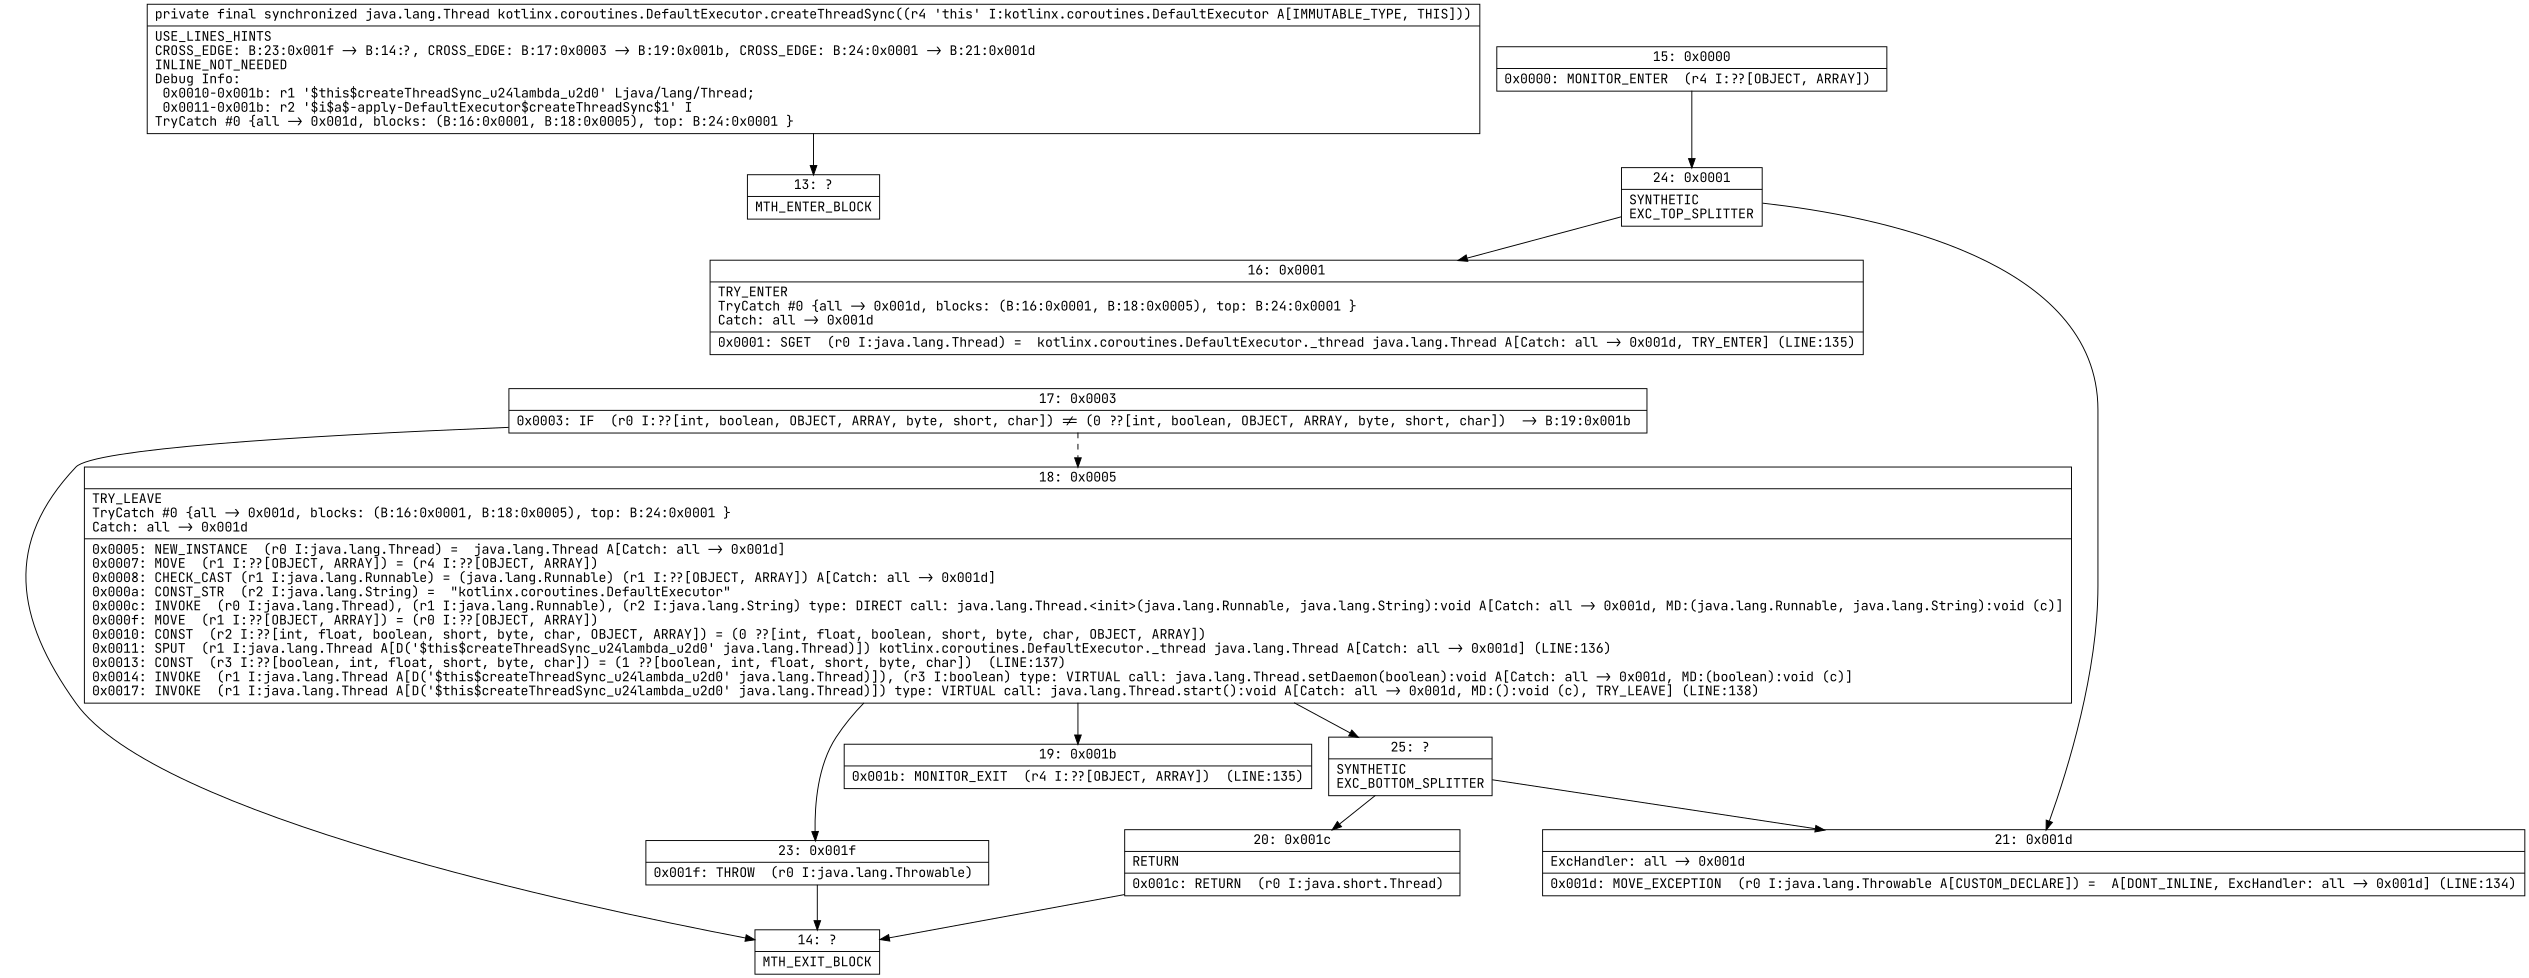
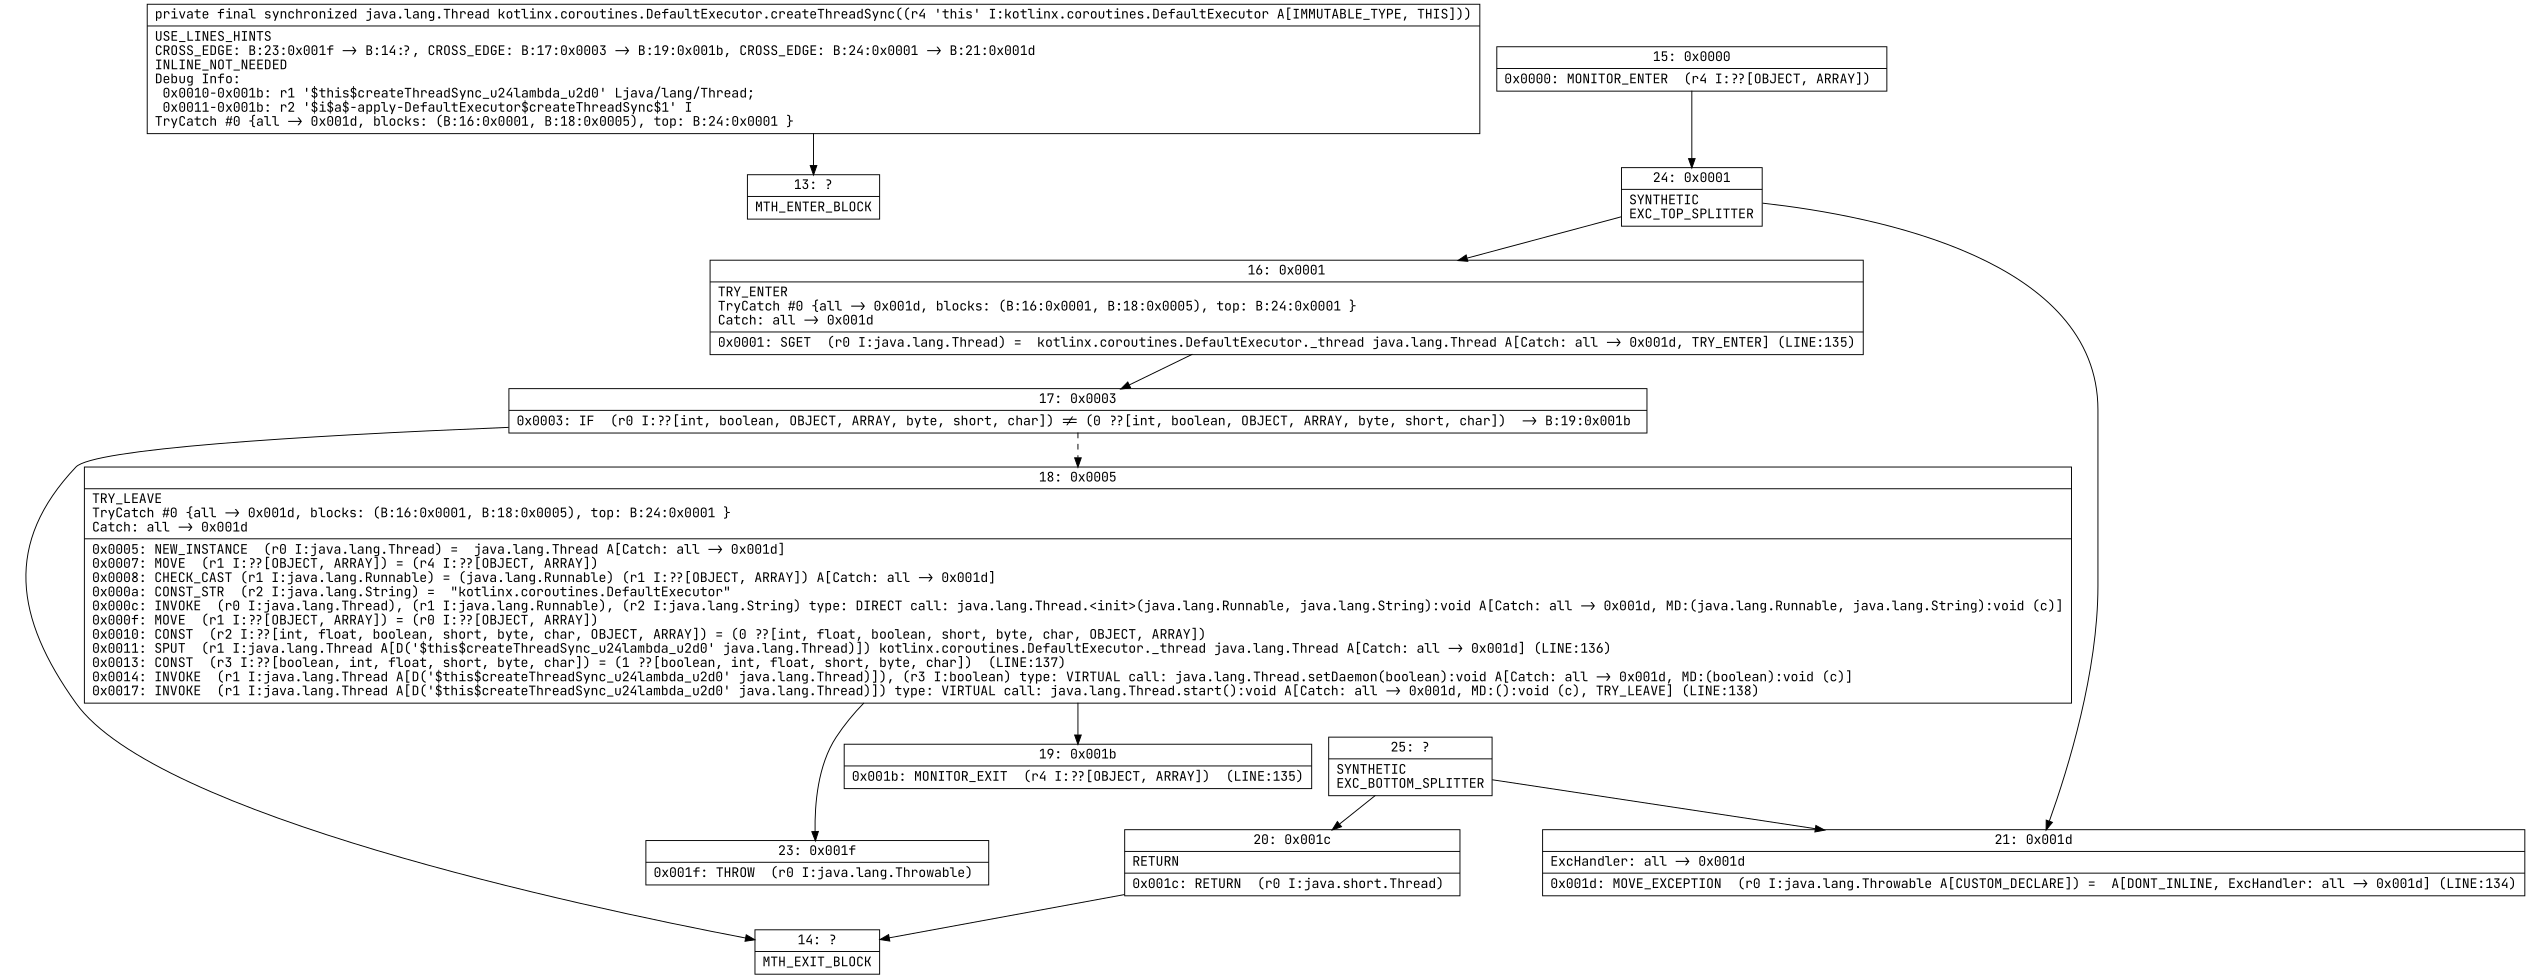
  digraph {
    fontname="JetBrains Mono"
    node [fontname="JetBrains Mono" shape=record]
    edge [fontname="JetBrains Mono"]
    n1 [label="{13\:\ ?|MTH_ENTER_BLOCK\l}"]
    n2 [label="{15\:\ 0x0000|0x0000: MONITOR_ENTER  (r4 I:??[OBJECT, ARRAY]) \l}"]
    n3 [label="{24\:\ 0x0001|SYNTHETIC\lEXC_TOP_SPLITTER\l}"]
    n4 [label="{16\:\ 0x0001|TRY_ENTER\lTryCatch #0 \{all \-\> 0x001d, blocks: (B:16:0x0001, B:18:0x0005), top: B:24:0x0001 \}\lCatch: all \-\> 0x001d\l|0x0001: SGET  (r0 I:java.lang.Thread) =  kotlinx.coroutines.DefaultExecutor._thread java.lang.Thread A[Catch: all \-\> 0x001d, TRY_ENTER] (LINE:135)\l}"]
    n5 [label="{21\:\ 0x001d|ExcHandler: all \-\> 0x001d\l|0x001d: MOVE_EXCEPTION  (r0 I:java.lang.Throwable A[CUSTOM_DECLARE]) =  A[DONT_INLINE, ExcHandler: all \-\> 0x001d] (LINE:134)\l}"]
    n6 [label="{17\:\ 0x0003|0x0003: IF  (r0 I:??[int, boolean, OBJECT, ARRAY, byte, short, char]) != (0 ??[int, boolean, OBJECT, ARRAY, byte, short, char])  \-\> B:19:0x001b \l}"]
    n7 [label="{18\:\ 0x0005|TRY_LEAVE\lTryCatch #0 \{all \-\> 0x001d, blocks: (B:16:0x0001, B:18:0x0005), top: B:24:0x0001 \}\lCatch: all \-\> 0x001d\l|0x0005: NEW_INSTANCE  (r0 I:java.lang.Thread) =  java.lang.Thread A[Catch: all \-\> 0x001d]\l0x0007: MOVE  (r1 I:??[OBJECT, ARRAY]) = (r4 I:??[OBJECT, ARRAY]) \l0x0008: CHECK_CAST (r1 I:java.lang.Runnable) = (java.lang.Runnable) (r1 I:??[OBJECT, ARRAY]) A[Catch: all \-\> 0x001d]\l0x000a: CONST_STR  (r2 I:java.lang.String) =  \"kotlinx.coroutines.DefaultExecutor\" \l0x000c: INVOKE  (r0 I:java.lang.Thread), (r1 I:java.lang.Runnable), (r2 I:java.lang.String) type: DIRECT call: java.lang.Thread.\<init\>(java.lang.Runnable, java.lang.String):void A[Catch: all \-\> 0x001d, MD:(java.lang.Runnable, java.lang.String):void (c)]\l0x000f: MOVE  (r1 I:??[OBJECT, ARRAY]) = (r0 I:??[OBJECT, ARRAY]) \l0x0010: CONST  (r2 I:??[int, float, boolean, short, byte, char, OBJECT, ARRAY]) = (0 ??[int, float, boolean, short, byte, char, OBJECT, ARRAY]) \l0x0011: SPUT  (r1 I:java.lang.Thread A[D('$this$createThreadSync_u24lambda_u2d0' java.lang.Thread)]) kotlinx.coroutines.DefaultExecutor._thread java.lang.Thread A[Catch: all \-\> 0x001d] (LINE:136)\l0x0013: CONST  (r3 I:??[boolean, int, float, short, byte, char]) = (1 ??[boolean, int, float, short, byte, char])  (LINE:137)\l0x0014: INVOKE  (r1 I:java.lang.Thread A[D('$this$createThreadSync_u24lambda_u2d0' java.lang.Thread)]), (r3 I:boolean) type: VIRTUAL call: java.lang.Thread.setDaemon(boolean):void A[Catch: all \-\> 0x001d, MD:(boolean):void (c)]\l0x0017: INVOKE  (r1 I:java.lang.Thread A[D('$this$createThreadSync_u24lambda_u2d0' java.lang.Thread)]) type: VIRTUAL call: java.lang.Thread.start():void A[Catch: all \-\> 0x001d, MD:():void (c), TRY_LEAVE] (LINE:138)\l}"]
    n8 [label="{14\:\ ?|MTH_EXIT_BLOCK\l}"]
    n9 [label="{19\:\ 0x001b|0x001b: MONITOR_EXIT  (r4 I:??[OBJECT, ARRAY])  (LINE:135)\l}"]
    n10 [label="{25\:\ ?|SYNTHETIC\lEXC_BOTTOM_SPLITTER\l}"]
    n11 [label="{23\:\ 0x001f|0x001f: THROW  (r0 I:java.lang.Throwable) \l}"]
    n12 [label="{20\:\ 0x001c|RETURN\l|0x001c: RETURN  (r0 I:java.short.Thread) \l}"]
    n13 [label="{private final synchronized java.lang.Thread kotlinx.coroutines.DefaultExecutor.createThreadSync((r4 'this' I:kotlinx.coroutines.DefaultExecutor A[IMMUTABLE_TYPE, THIS]))  | USE_LINES_HINTS\lCROSS_EDGE: B:23:0x001f \-\> B:14:?, CROSS_EDGE: B:17:0x0003 \-\> B:19:0x001b, CROSS_EDGE: B:24:0x0001 \-\> B:21:0x001d\lINLINE_NOT_NEEDED\lDebug Info:\l  0x0010\-0x001b: r1 '$this$createThreadSync_u24lambda_u2d0' Ljava\/lang\/Thread;\l  0x0011\-0x001b: r2 '$i$a$\-apply\-DefaultExecutor$createThreadSync$1' I\lTryCatch #0 \{all \-\> 0x001d, blocks: (B:16:0x0001, B:18:0x0005), top: B:24:0x0001 \}\l}"]
    n2 -> n3
    n3 -> n4
    n3 -> n5
+   n4 -> n6
    n6 -> n7 [style=dashed]
    n6 -> n8
    n7 -> n9
-   n7 -> n10
    n7 -> n11
    n10 -> n5
    n10 -> n12
-   n11 -> n8
    n12 -> n8
    n13 -> n1
  }
